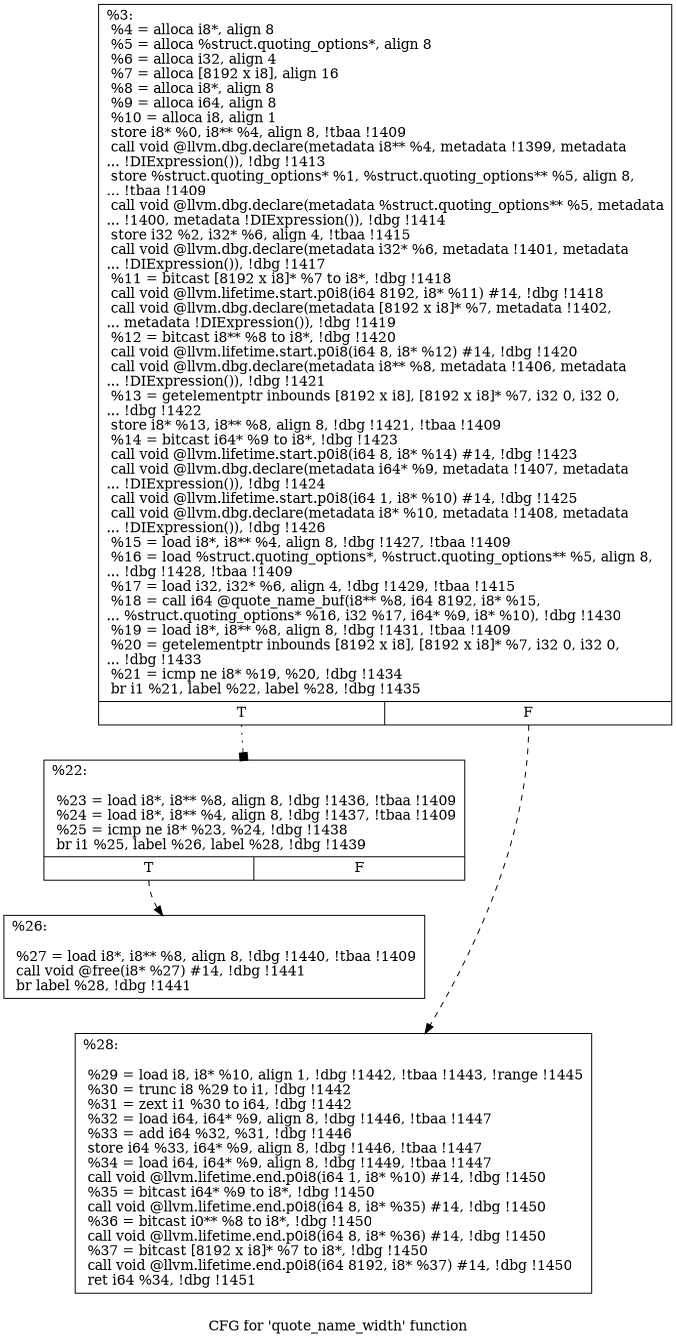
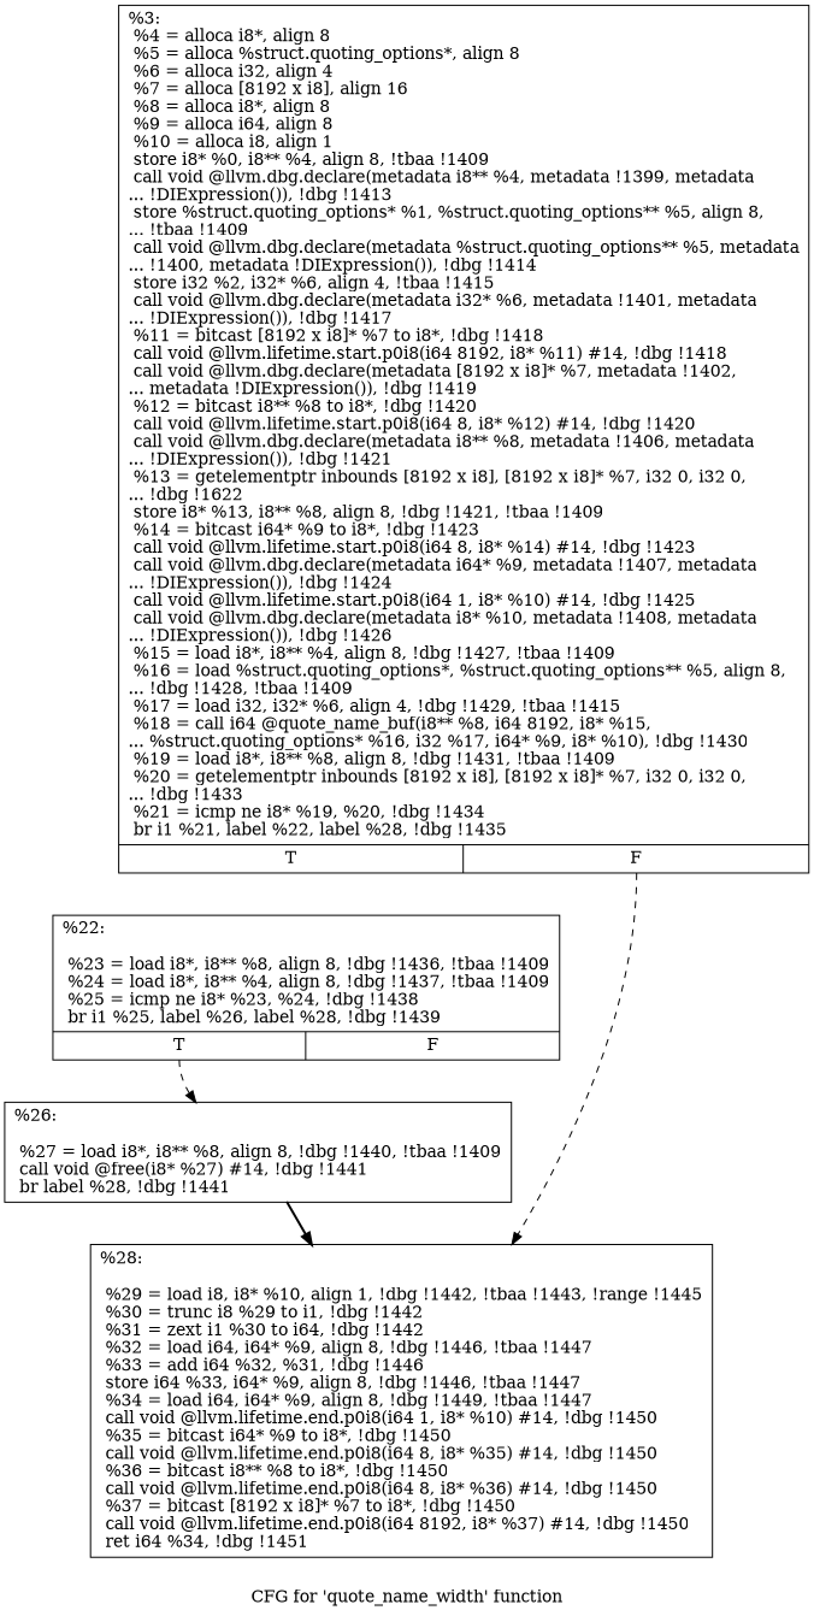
  digraph {
    label="CFG for 'quote_name_width' function"
    node [shape=record]
    edge [arrowhead=normal style=dashed tailport=s0]
-   n1 [label="{%3:\l  %4 = alloca i8*, align 8\l  %5 = alloca %struct.quoting_options*, align 8\l  %6 = alloca i32, align 4\l  %7 = alloca [8192 x i8], align 16\l  %8 = alloca i8*, align 8\l  %9 = alloca i64, align 8\l  %10 = alloca i8, align 1\l  store i8* %0, i8** %4, align 8, !tbaa !1409\l  call void @llvm.dbg.declare(metadata i8** %4, metadata !1399, metadata\l... !DIExpression()), !dbg !1413\l  store %struct.quoting_options* %1, %struct.quoting_options** %5, align 8,\l... !tbaa !1409\l  call void @llvm.dbg.declare(metadata %struct.quoting_options** %5, metadata\l... !1400, metadata !DIExpression()), !dbg !1414\l  store i32 %2, i32* %6, align 4, !tbaa !1415\l  call void @llvm.dbg.declare(metadata i32* %6, metadata !1401, metadata\l... !DIExpression()), !dbg !1417\l  %11 = bitcast [8192 x i8]* %7 to i8*, !dbg !1418\l  call void @llvm.lifetime.start.p0i8(i64 8192, i8* %11) #14, !dbg !1418\l  call void @llvm.dbg.declare(metadata [8192 x i8]* %7, metadata !1402,\l... metadata !DIExpression()), !dbg !1419\l  %12 = bitcast i8** %8 to i8*, !dbg !1420\l  call void @llvm.lifetime.start.p0i8(i64 8, i8* %12) #14, !dbg !1420\l  call void @llvm.dbg.declare(metadata i8** %8, metadata !1406, metadata\l... !DIExpression()), !dbg !1421\l  %13 = getelementptr inbounds [8192 x i8], [8192 x i8]* %7, i32 0, i32 0,\l... !dbg !1422\l  store i8* %13, i8** %8, align 8, !dbg !1421, !tbaa !1409\l  %14 = bitcast i64* %9 to i8*, !dbg !1423\l  call void @llvm.lifetime.start.p0i8(i64 8, i8* %14) #14, !dbg !1423\l  call void @llvm.dbg.declare(metadata i64* %9, metadata !1407, metadata\l... !DIExpression()), !dbg !1424\l  call void @llvm.lifetime.start.p0i8(i64 1, i8* %10) #14, !dbg !1425\l  call void @llvm.dbg.declare(metadata i8* %10, metadata !1408, metadata\l... !DIExpression()), !dbg !1426\l  %15 = load i8*, i8** %4, align 8, !dbg !1427, !tbaa !1409\l  %16 = load %struct.quoting_options*, %struct.quoting_options** %5, align 8,\l... !dbg !1428, !tbaa !1409\l  %17 = load i32, i32* %6, align 4, !dbg !1429, !tbaa !1415\l  %18 = call i64 @quote_name_buf(i8** %8, i64 8192, i8* %15,\l... %struct.quoting_options* %16, i32 %17, i64* %9, i8* %10), !dbg !1430\l  %19 = load i8*, i8** %8, align 8, !dbg !1431, !tbaa !1409\l  %20 = getelementptr inbounds [8192 x i8], [8192 x i8]* %7, i32 0, i32 0,\l... !dbg !1433\l  %21 = icmp ne i8* %19, %20, !dbg !1434\l  br i1 %21, label %22, label %28, !dbg !1435\l|{<s0>T|<s1>F}}"]
+   n1 [label="{%3:\l  %4 = alloca i8*, align 8\l  %5 = alloca %struct.quoting_options*, align 8\l  %6 = alloca i32, align 4\l  %7 = alloca [8192 x i8], align 16\l  %8 = alloca i8*, align 8\l  %9 = alloca i64, align 8\l  %10 = alloca i8, align 1\l  store i8* %0, i8** %4, align 8, !tbaa !1409\l  call void @llvm.dbg.declare(metadata i8** %4, metadata !1399, metadata\l... !DIExpression()), !dbg !1413\l  store %struct.quoting_options* %1, %struct.quoting_options** %5, align 8,\l... !tbaa !1409\l  call void @llvm.dbg.declare(metadata %struct.quoting_options** %5, metadata\l... !1400, metadata !DIExpression()), !dbg !1414\l  store i32 %2, i32* %6, align 4, !tbaa !1415\l  call void @llvm.dbg.declare(metadata i32* %6, metadata !1401, metadata\l... !DIExpression()), !dbg !1417\l  %11 = bitcast [8192 x i8]* %7 to i8*, !dbg !1418\l  call void @llvm.lifetime.start.p0i8(i64 8192, i8* %11) #14, !dbg !1418\l  call void @llvm.dbg.declare(metadata [8192 x i8]* %7, metadata !1402,\l... metadata !DIExpression()), !dbg !1419\l  %12 = bitcast i8** %8 to i8*, !dbg !1420\l  call void @llvm.lifetime.start.p0i8(i64 8, i8* %12) #14, !dbg !1420\l  call void @llvm.dbg.declare(metadata i8** %8, metadata !1406, metadata\l... !DIExpression()), !dbg !1421\l  %13 = getelementptr inbounds [8192 x i8], [8192 x i8]* %7, i32 0, i32 0,\l... !dbg !1622\l  store i8* %13, i8** %8, align 8, !dbg !1421, !tbaa !1409\l  %14 = bitcast i64* %9 to i8*, !dbg !1423\l  call void @llvm.lifetime.start.p0i8(i64 8, i8* %14) #14, !dbg !1423\l  call void @llvm.dbg.declare(metadata i64* %9, metadata !1407, metadata\l... !DIExpression()), !dbg !1424\l  call void @llvm.lifetime.start.p0i8(i64 1, i8* %10) #14, !dbg !1425\l  call void @llvm.dbg.declare(metadata i8* %10, metadata !1408, metadata\l... !DIExpression()), !dbg !1426\l  %15 = load i8*, i8** %4, align 8, !dbg !1427, !tbaa !1409\l  %16 = load %struct.quoting_options*, %struct.quoting_options** %5, align 8,\l... !dbg !1428, !tbaa !1409\l  %17 = load i32, i32* %6, align 4, !dbg !1429, !tbaa !1415\l  %18 = call i64 @quote_name_buf(i8** %8, i64 8192, i8* %15,\l... %struct.quoting_options* %16, i32 %17, i64* %9, i8* %10), !dbg !1430\l  %19 = load i8*, i8** %8, align 8, !dbg !1431, !tbaa !1409\l  %20 = getelementptr inbounds [8192 x i8], [8192 x i8]* %7, i32 0, i32 0,\l... !dbg !1433\l  %21 = icmp ne i8* %19, %20, !dbg !1434\l  br i1 %21, label %22, label %28, !dbg !1435\l|{<s0>T|<s1>F}}"]
    n2 [label="{%22:\l\l  %23 = load i8*, i8** %8, align 8, !dbg !1436, !tbaa !1409\l  %24 = load i8*, i8** %4, align 8, !dbg !1437, !tbaa !1409\l  %25 = icmp ne i8* %23, %24, !dbg !1438\l  br i1 %25, label %26, label %28, !dbg !1439\l|{<s0>T|<s1>F}}"]
-   n3 [label="{%28:\l\l  %29 = load i8, i8* %10, align 1, !dbg !1442, !tbaa !1443, !range !1445\l  %30 = trunc i8 %29 to i1, !dbg !1442\l  %31 = zext i1 %30 to i64, !dbg !1442\l  %32 = load i64, i64* %9, align 8, !dbg !1446, !tbaa !1447\l  %33 = add i64 %32, %31, !dbg !1446\l  store i64 %33, i64* %9, align 8, !dbg !1446, !tbaa !1447\l  %34 = load i64, i64* %9, align 8, !dbg !1449, !tbaa !1447\l  call void @llvm.lifetime.end.p0i8(i64 1, i8* %10) #14, !dbg !1450\l  %35 = bitcast i64* %9 to i8*, !dbg !1450\l  call void @llvm.lifetime.end.p0i8(i64 8, i8* %35) #14, !dbg !1450\l  %36 = bitcast i0** %8 to i8*, !dbg !1450\l  call void @llvm.lifetime.end.p0i8(i64 8, i8* %36) #14, !dbg !1450\l  %37 = bitcast [8192 x i8]* %7 to i8*, !dbg !1450\l  call void @llvm.lifetime.end.p0i8(i64 8192, i8* %37) #14, !dbg !1450\l  ret i64 %34, !dbg !1451\l}"]
+   n3 [label="{%28:\l\l  %29 = load i8, i8* %10, align 1, !dbg !1442, !tbaa !1443, !range !1445\l  %30 = trunc i8 %29 to i1, !dbg !1442\l  %31 = zext i1 %30 to i64, !dbg !1442\l  %32 = load i64, i64* %9, align 8, !dbg !1446, !tbaa !1447\l  %33 = add i64 %32, %31, !dbg !1446\l  store i64 %33, i64* %9, align 8, !dbg !1446, !tbaa !1447\l  %34 = load i64, i64* %9, align 8, !dbg !1449, !tbaa !1447\l  call void @llvm.lifetime.end.p0i8(i64 1, i8* %10) #14, !dbg !1450\l  %35 = bitcast i64* %9 to i8*, !dbg !1450\l  call void @llvm.lifetime.end.p0i8(i64 8, i8* %35) #14, !dbg !1450\l  %36 = bitcast i8** %8 to i8*, !dbg !1450\l  call void @llvm.lifetime.end.p0i8(i64 8, i8* %36) #14, !dbg !1450\l  %37 = bitcast [8192 x i8]* %7 to i8*, !dbg !1450\l  call void @llvm.lifetime.end.p0i8(i64 8192, i8* %37) #14, !dbg !1450\l  ret i64 %34, !dbg !1451\l}"]
    n4 [label="{%26:\l\l  %27 = load i8*, i8** %8, align 8, !dbg !1440, !tbaa !1409\l  call void @free(i8* %27) #14, !dbg !1441\l  br label %28, !dbg !1441\l}"]
-   n1 -> n2 [arrowhead=box style=dotted]
    n1 -> n3 [tailport=s1]
    n2 -> n4
+   n4 -> n3 [style=bold]
  }
